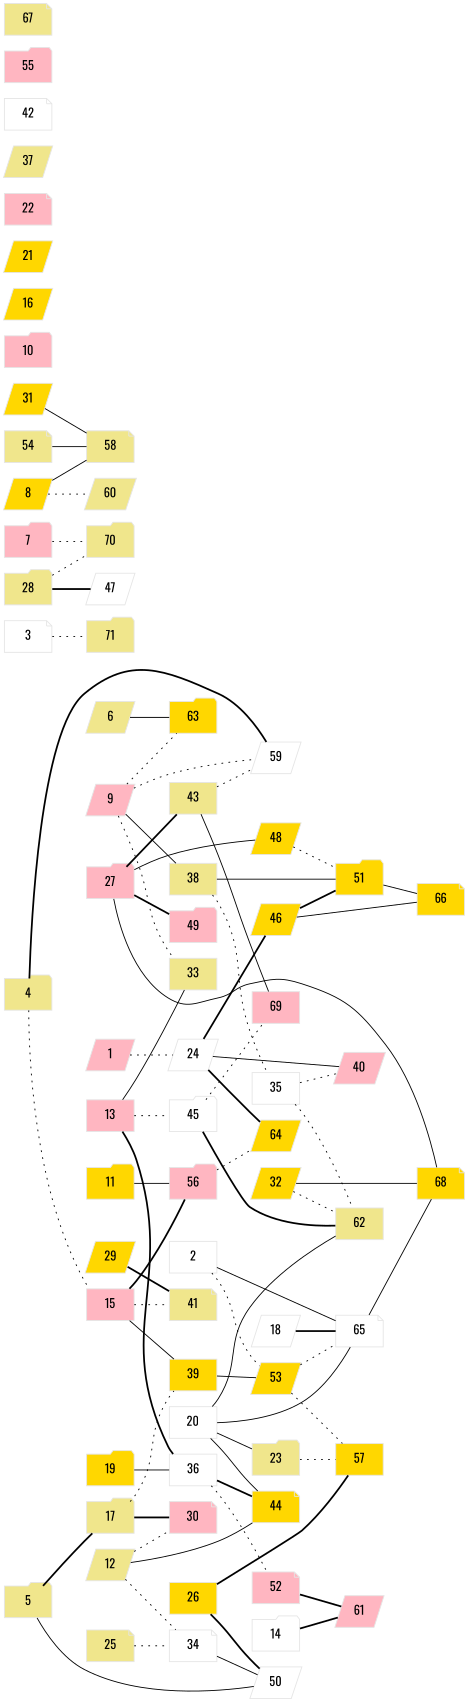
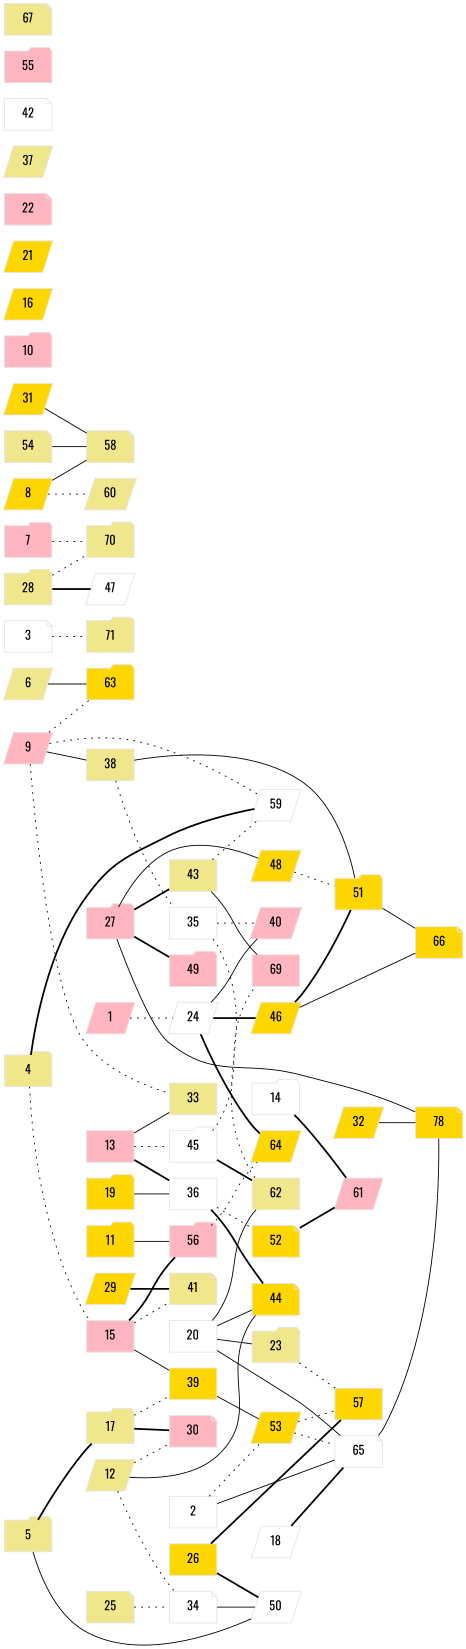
  graph {
    fontname=Oswald
    rankdir=LR
    node [color=gray90 fillcolor=gold fontname=Oswald shape=parallelogram style=filled]
    edge [fontname=Oswald style=dotted]
    1 [fillcolor=lightpink]
    24 [fillcolor=white]
    40 [fillcolor=lightpink]
    46
    64
    2 [fillcolor=white shape=box]
    53
    65 [fillcolor=white shape=note]
    57 [shape=box]
-   68 [shape=note]
+   68 [shape=note label=78]
    3 [fillcolor=white shape=note]
    71 [fillcolor=khaki shape=folder]
    4 [fillcolor=khaki shape=folder]
    15 [fillcolor=lightpink shape=box]
    59 [fillcolor=white]
    56 [fillcolor=lightpink shape=folder]
    39 [shape=box]
    41 [fillcolor=khaki shape=note]
    5 [fillcolor=khaki shape=folder]
    17 [fillcolor=khaki shape=folder]
    50 [fillcolor=white]
    30 [fillcolor=lightpink shape=note]
    6 [fillcolor=khaki]
    63 [shape=folder]
    7 [fillcolor=lightpink shape=folder]
    70 [fillcolor=khaki shape=folder]
    58 [fillcolor=khaki shape=note]
    8
    60 [fillcolor=khaki]
    9 [fillcolor=lightpink]
    33 [fillcolor=khaki shape=box]
    38 [fillcolor=khaki shape=box]
    35 [fillcolor=white shape=box]
    51 [shape=folder]
    10 [fillcolor=lightpink shape=folder]
    11 [shape=folder]
    12 [fillcolor=khaki]
    34 [fillcolor=white shape=note]
    44 [shape=note]
    13 [fillcolor=lightpink shape=box]
    36 [fillcolor=white shape=box]
    45 [fillcolor=white shape=folder]
-   52 [fillcolor=lightpink shape=note]
+   52 [shape=note]
    62 [fillcolor=khaki shape=box]
    69 [fillcolor=lightpink shape=box]
    14 [fillcolor=white shape=folder]
    61 [fillcolor=lightpink]
    16
    18 [fillcolor=white]
    19 [shape=folder]
    20 [fillcolor=white shape=box]
    23 [fillcolor=khaki shape=folder]
    21
    22 [fillcolor=lightpink shape=note]
    66 [shape=note]
    25 [fillcolor=khaki shape=note]
    26 [shape=box]
    27 [fillcolor=lightpink shape=folder]
    43 [fillcolor=khaki shape=box]
    48
    49 [fillcolor=lightpink shape=folder]
    28 [fillcolor=khaki shape=folder]
    47 [fillcolor=white]
    29
    31
    32
    37 [fillcolor=khaki]
    42 [fillcolor=white shape=note]
    54 [fillcolor=khaki shape=note]
    55 [fillcolor=lightpink shape=folder]
    67 [fillcolor=khaki shape=note]
    1 -- 24
    24 -- 40 [style=solid]
    24 -- 46 [style=bold]
    24 -- 64 [style=bold]
    46 -- 51 [style=bold]
    46 -- 66 [style=solid]
    2 -- 53
    2 -- 65 [style=solid]
    53 -- 65
    53 -- 57
    65 -- 68 [style=solid]
    3 -- 71
    4 -- 15
    4 -- 59 [style=bold]
    15 -- 56 [style=bold]
    15 -- 39 [style=solid]
    15 -- 41
    56 -- 64
    39 -- 53 [style=solid]
    5 -- 17 [style=bold]
    5 -- 50 [style=solid]
    17 -- 39
    17 -- 30 [style=bold]
    6 -- 63 [style=solid]
    7 -- 70
    8 -- 58 [style=solid]
    8 -- 60
    9 -- 59
    9 -- 63
    9 -- 33
    9 -- 38 [style=solid]
    38 -- 35
    38 -- 51 [style=solid]
    35 -- 40
    35 -- 62
    51 -- 66 [style=solid]
    11 -- 56 [style=solid]
    12 -- 30
    12 -- 34
    12 -- 44 [style=solid]
    34 -- 50 [style=solid]
    13 -- 33 [style=solid]
    13 -- 36 [style=bold]
    13 -- 45
    36 -- 44 [style=bold]
    36 -- 52
    45 -- 62 [style=bold]
    45 -- 69
    52 -- 61 [style=bold]
    14 -- 61 [style=bold]
    18 -- 65 [style=bold]
    19 -- 36 [style=solid]
    20 -- 65 [style=solid]
    20 -- 44 [style=solid]
    20 -- 62 [style=solid]
    20 -- 23 [style=solid]
    23 -- 57
    25 -- 34
    26 -- 57 [style=bold]
    26 -- 50 [style=bold]
    27 -- 68 [style=solid]
    27 -- 43 [style=bold]
    27 -- 48 [style=solid]
    27 -- 49 [style=bold]
    43 -- 59
    43 -- 69 [style=solid]
    48 -- 51
    28 -- 70
    28 -- 47 [style=bold]
    29 -- 41 [style=bold]
    31 -- 58 [style=solid]
    32 -- 68 [style=solid]
-   32 -- 62
    54 -- 58 [style=solid]
  }
